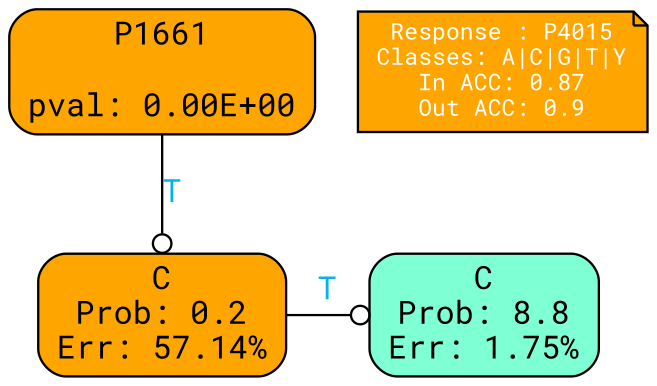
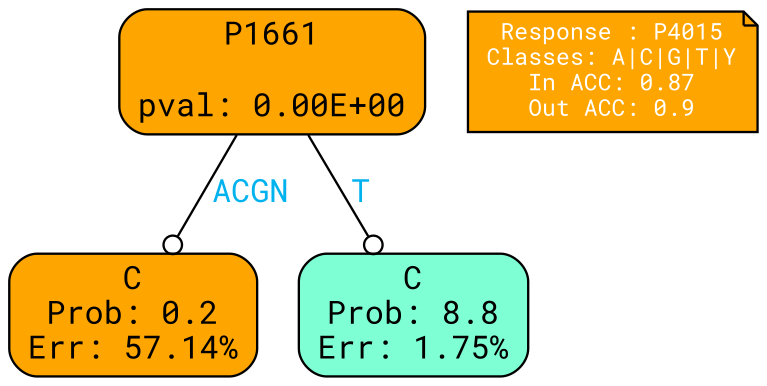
  digraph {
    fontname="Roboto Mono"
    ranksep=equally
    splines=polylines
    node [color=black fillcolor=orange fontname="Roboto Mono" shape=box style="filled, rounded"]
    edge [arrowhead=odot fontcolor=deepskyblue2 fontname="Roboto Mono"]
    n1 [label="C\nProb: 0.2\nErr: 57.14%"]
    n2 [fillcolor=aquamarine label="C\nProb: 8.8\nErr: 1.75%"]
    n3 [align=left fontcolor=white fontsize=10 label="Response : P4015\nClasses: A|C|G|T|Y\nIn ACC: 0.87\nOut ACC: 0.9\n" shape=note style=filled]
    n4 [label="P1661\n\npval: 0.00E+00"]
    subgraph sub_1 {
      rank=same
      n1
      n2
    }
    subgraph sub_2 {
      rank=same
      n3
      n4
    }
-   n4 -> n1 [label=T]
-   n1 -> n2 [label=T]
+   n4 -> n1 [label=ACGN]
+   n4 -> n2 [label=T]
  }
